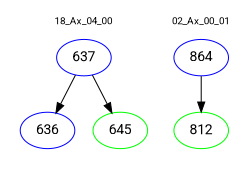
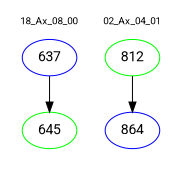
  digraph {
    fontname=Roboto
    node [color=blue fontname=Roboto]
    edge [color=black fontname=Roboto]
    n1 [label=637]
-   n2 [label=636]
    n3 [color=green label=645]
    n4 [label=864]
    n5 [color=green label=812]
    subgraph cluster_1 {
      color=white
      fontsize=10
-     label="18_Ax_04_00"
+     label="18_Ax_08_00"
      n1
-     n2
      n3
    }
    subgraph cluster_2 {
      color=white
      fontsize=10
-     label="02_Ax_00_01"
+     label="02_Ax_04_01"
      n4
      n5
    }
-   n1 -> n2
    n1 -> n3
-   n4 -> n5
+   n5 -> n4
  }
